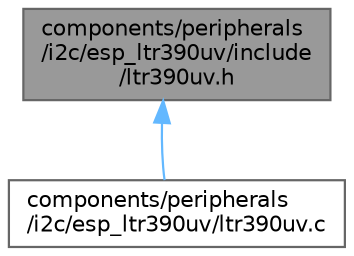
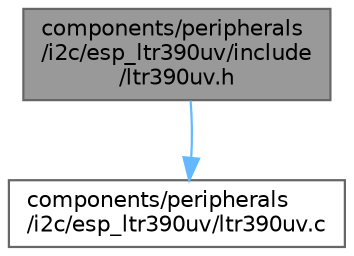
  digraph {
    node [fontname=Helvetica fontsize=10 shape=box style=filled]
    n1 [color=gray40 fillcolor=grey60 fontcolor=black height=0.2 label="components/peripherals\l/i2c/esp_ltr390uv/include\l/ltr390uv.h" width=0.4]
    n2 [color=grey40 fillcolor=white height=0.2 label="components/peripherals\l/i2c/esp_ltr390uv/ltr390uv.c" width=0.4]
-   n1 -> n2 [color=steelblue1 dir=back fontname=Helvetica fontsize=10 labelfontname=Helvetica labelfontsize=10 style=solid]
+   n2 -> n1 [color=steelblue1 dir=back fontname=Helvetica fontsize=10 labelfontname=Helvetica labelfontsize=10 style=solid]
  }
